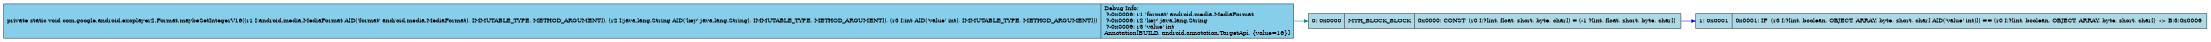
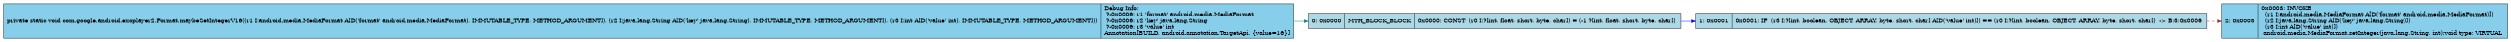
  digraph {
    rankdir=LR
    node [fillcolor=lightblue shape=record style=filled]
    n1 [label="{0\:\ 0x0000|MTH_BLOCK_BLOCK\l|0x0000: CONST  (r0 I:?[int, float, short, byte, char]) = (\-1 ?[int, float, short, byte, char]) \l}"]
    n2 [label="{1\:\ 0x0001|0x0001: IF  (r3 I:?[int, boolean, OBJECT, ARRAY, byte, short, char] A[D('value' int)]) == (r0 I:?[int, boolean, OBJECT, ARRAY, byte, short, char])  \-\> B:3:0x0006 \l}"]
+   n3 [fillcolor=skyblue label="{2\:\ 0x0003|0x0003: INVOKE  \l  (r1 I:android.media.MediaFormat A[D('format' android.media.MediaFormat)])\l  (r2 I:java.lang.String A[D('key' java.lang.String)])\l  (r3 I:int A[D('value' int)])\l android.media.MediaFormat.setInteger(java.lang.String, int):void type: VIRTUAL \l}"]
    n4 [fillcolor=skyblue label="{private static void com.google.android.exoplayer2.Format.maybeSetIntegerV16((r1 I:android.media.MediaFormat A[D('format' android.media.MediaFormat), IMMUTABLE_TYPE, METHOD_ARGUMENT]), (r2 I:java.lang.String A[D('key' java.lang.String), IMMUTABLE_TYPE, METHOD_ARGUMENT]), (r3 I:int A[D('value' int), IMMUTABLE_TYPE, METHOD_ARGUMENT]))  | Debug Info:\l  ?\-0x0006: r1 'format' android.media.MediaFormat\l  ?\-0x0006: r2 'key' java.lang.String\l  ?\-0x0006: r3 'value' int\lAnnotation[BUILD, android.annotation.TargetApi, \{value=16\}]\l}"]
    n1 -> n2 [color=blue]
+   n2 -> n3 [color=brown style=dashed]
    n4 -> n1 [color=teal]
  }
